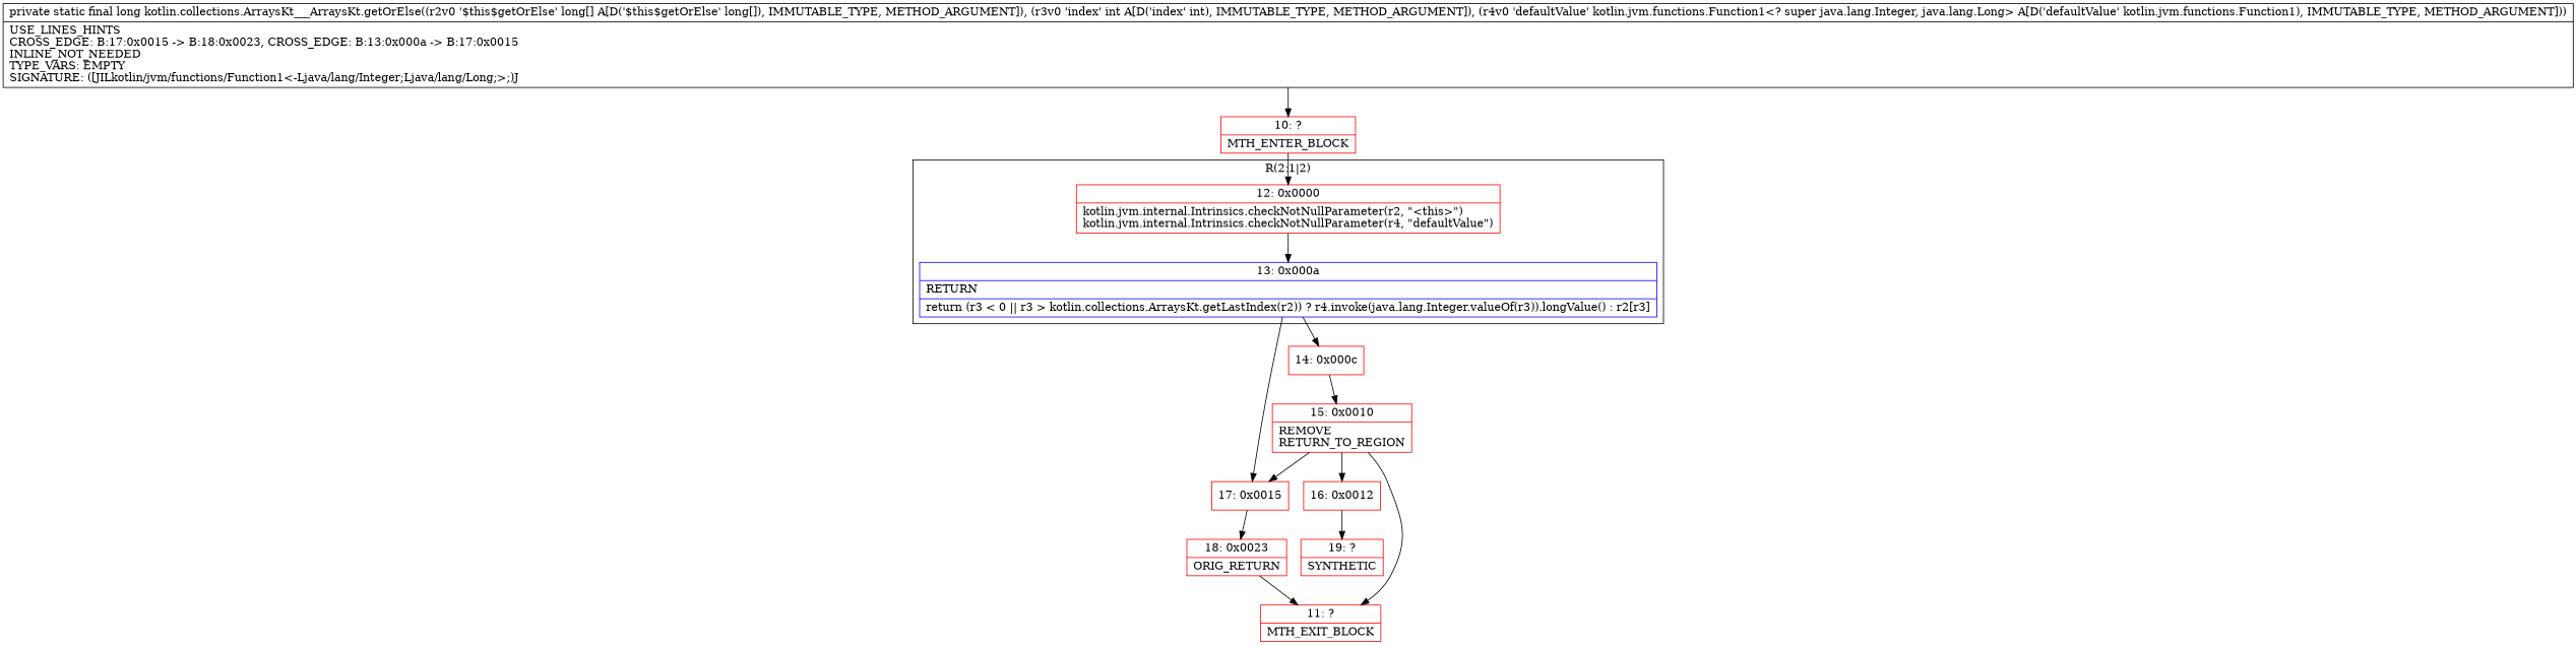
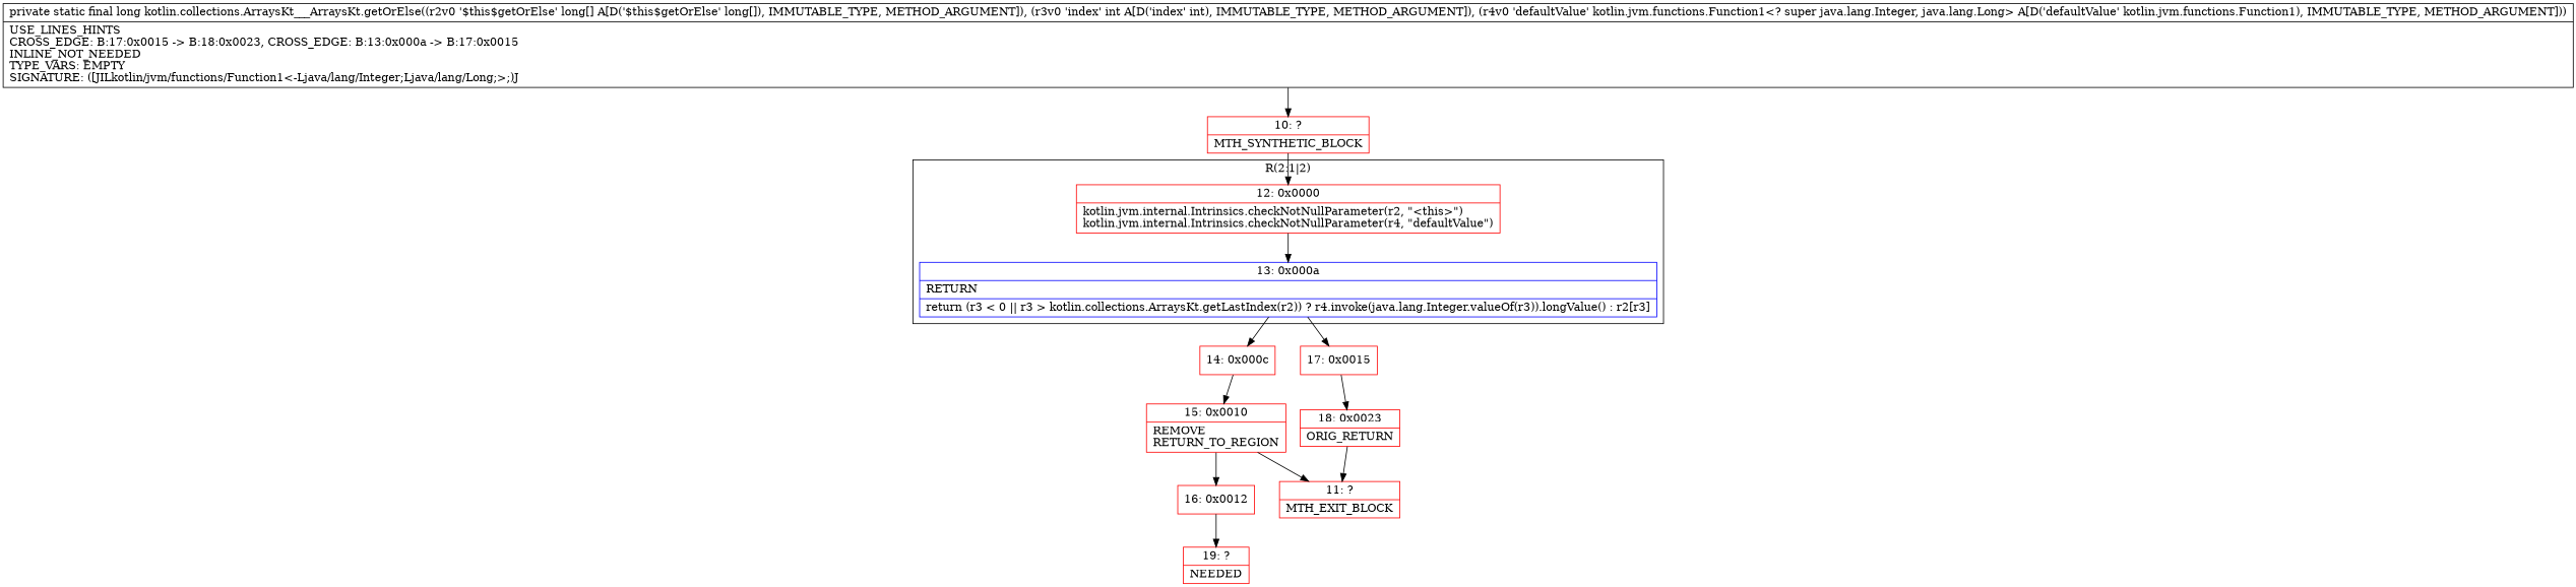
  digraph {
    node [color=red shape=record]
    n1 [label="{12\:\ 0x0000|kotlin.jvm.internal.Intrinsics.checkNotNullParameter(r2, \"\<this\>\")\lkotlin.jvm.internal.Intrinsics.checkNotNullParameter(r4, \"defaultValue\")\l}"]
    n2 [color=blue label="{13\:\ 0x000a|RETURN\l|return (r3 \< 0 \|\| r3 \> kotlin.collections.ArraysKt.getLastIndex(r2)) ? r4.invoke(java.lang.Integer.valueOf(r3)).longValue() : r2[r3]\l}"]
    n3 [label="{14\:\ 0x000c}"]
    n4 [label="{17\:\ 0x0015}"]
    n5 [label="{15\:\ 0x0010|REMOVE\lRETURN_TO_REGION\l}"]
    n6 [label="{18\:\ 0x0023|ORIG_RETURN\l}"]
-   n7 [label="{10\:\ ?|MTH_ENTER_BLOCK\l}"]
+   n7 [label="{10\:\ ?|MTH_SYNTHETIC_BLOCK\l}"]
    n8 [label="{16\:\ 0x0012}"]
    n9 [label="{11\:\ ?|MTH_EXIT_BLOCK\l}"]
-   n10 [label="{19\:\ ?|SYNTHETIC\l}"]
+   n10 [label="{19\:\ ?|NEEDED\l}"]
    n11 [label="{private static final long kotlin.collections.ArraysKt___ArraysKt.getOrElse((r2v0 '$this$getOrElse' long[] A[D('$this$getOrElse' long[]), IMMUTABLE_TYPE, METHOD_ARGUMENT]), (r3v0 'index' int A[D('index' int), IMMUTABLE_TYPE, METHOD_ARGUMENT]), (r4v0 'defaultValue' kotlin.jvm.functions.Function1\<? super java.lang.Integer, java.lang.Long\> A[D('defaultValue' kotlin.jvm.functions.Function1), IMMUTABLE_TYPE, METHOD_ARGUMENT]))  | USE_LINES_HINTS\lCROSS_EDGE: B:17:0x0015 \-\> B:18:0x0023, CROSS_EDGE: B:13:0x000a \-\> B:17:0x0015\lINLINE_NOT_NEEDED\lTYPE_VARS: EMPTY\lSIGNATURE: ([JILkotlin\/jvm\/functions\/Function1\<\-Ljava\/lang\/Integer;Ljava\/lang\/Long;\>;)J\l}" color=""]
    subgraph cluster_1 {
      label="R(2:1|2)"
      n1
      n2
    }
    n1 -> n2
    n2 -> n3
    n2 -> n4
    n3 -> n5
    n4 -> n6
-   n5 -> n4
    n5 -> n8
    n5 -> n9
    n6 -> n9
    n7 -> n1
    n8 -> n10
    n11 -> n7
  }
